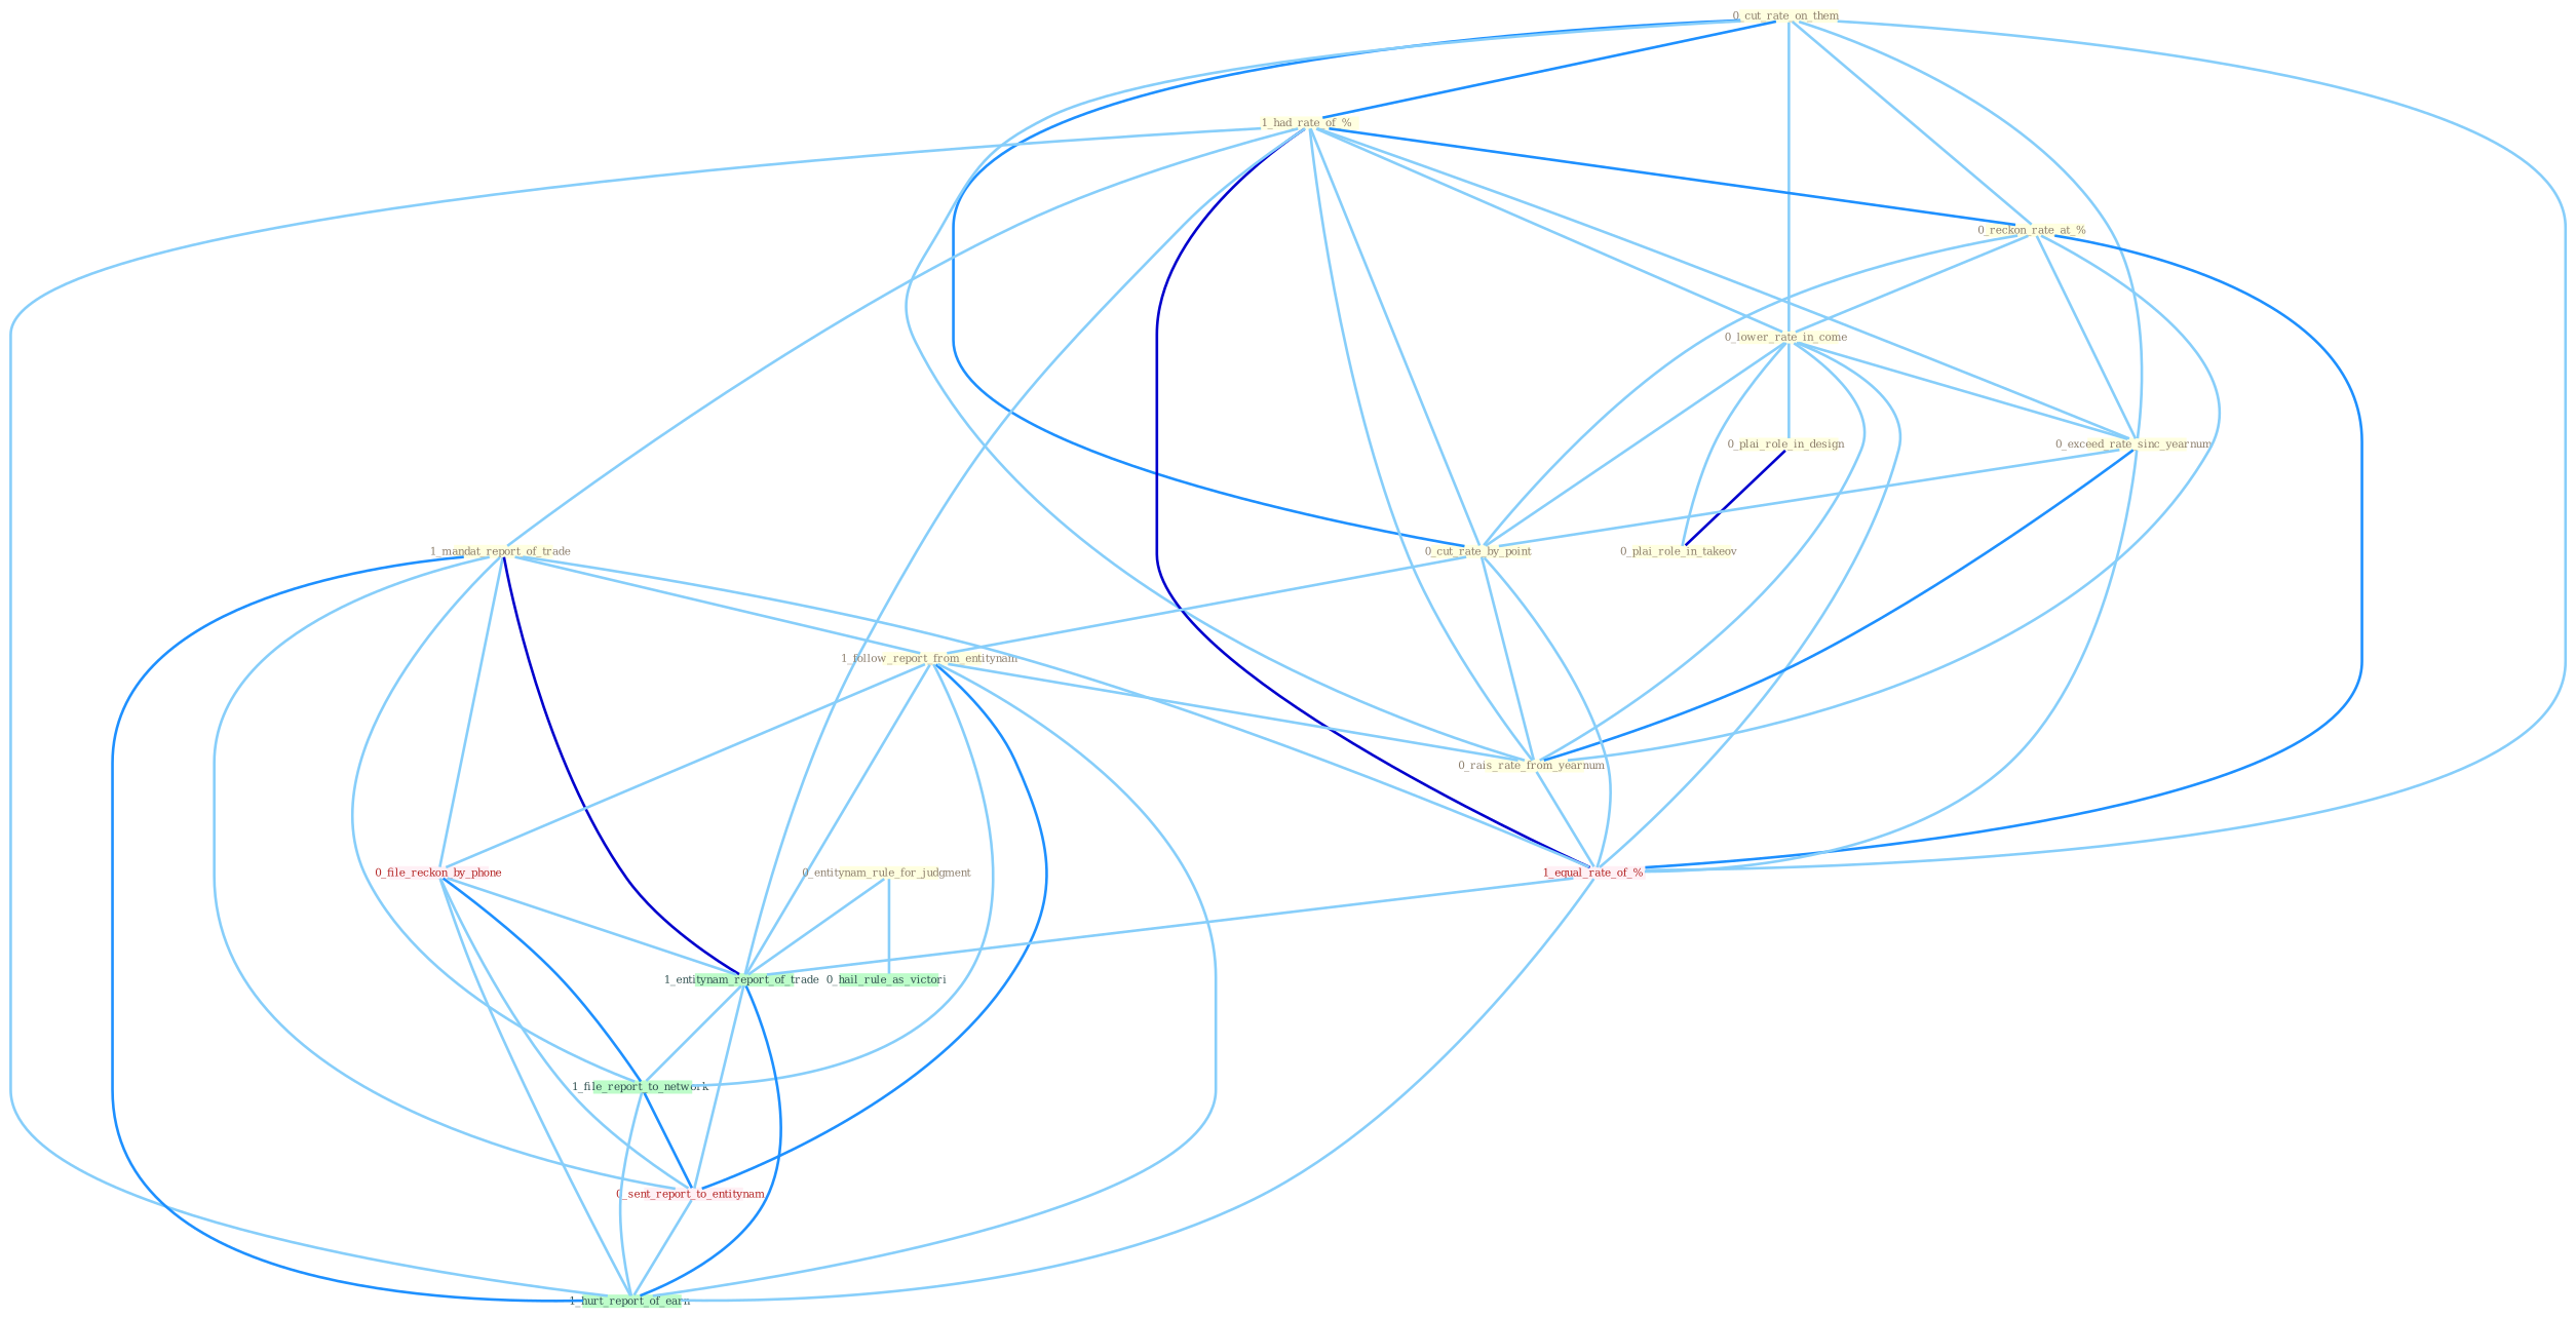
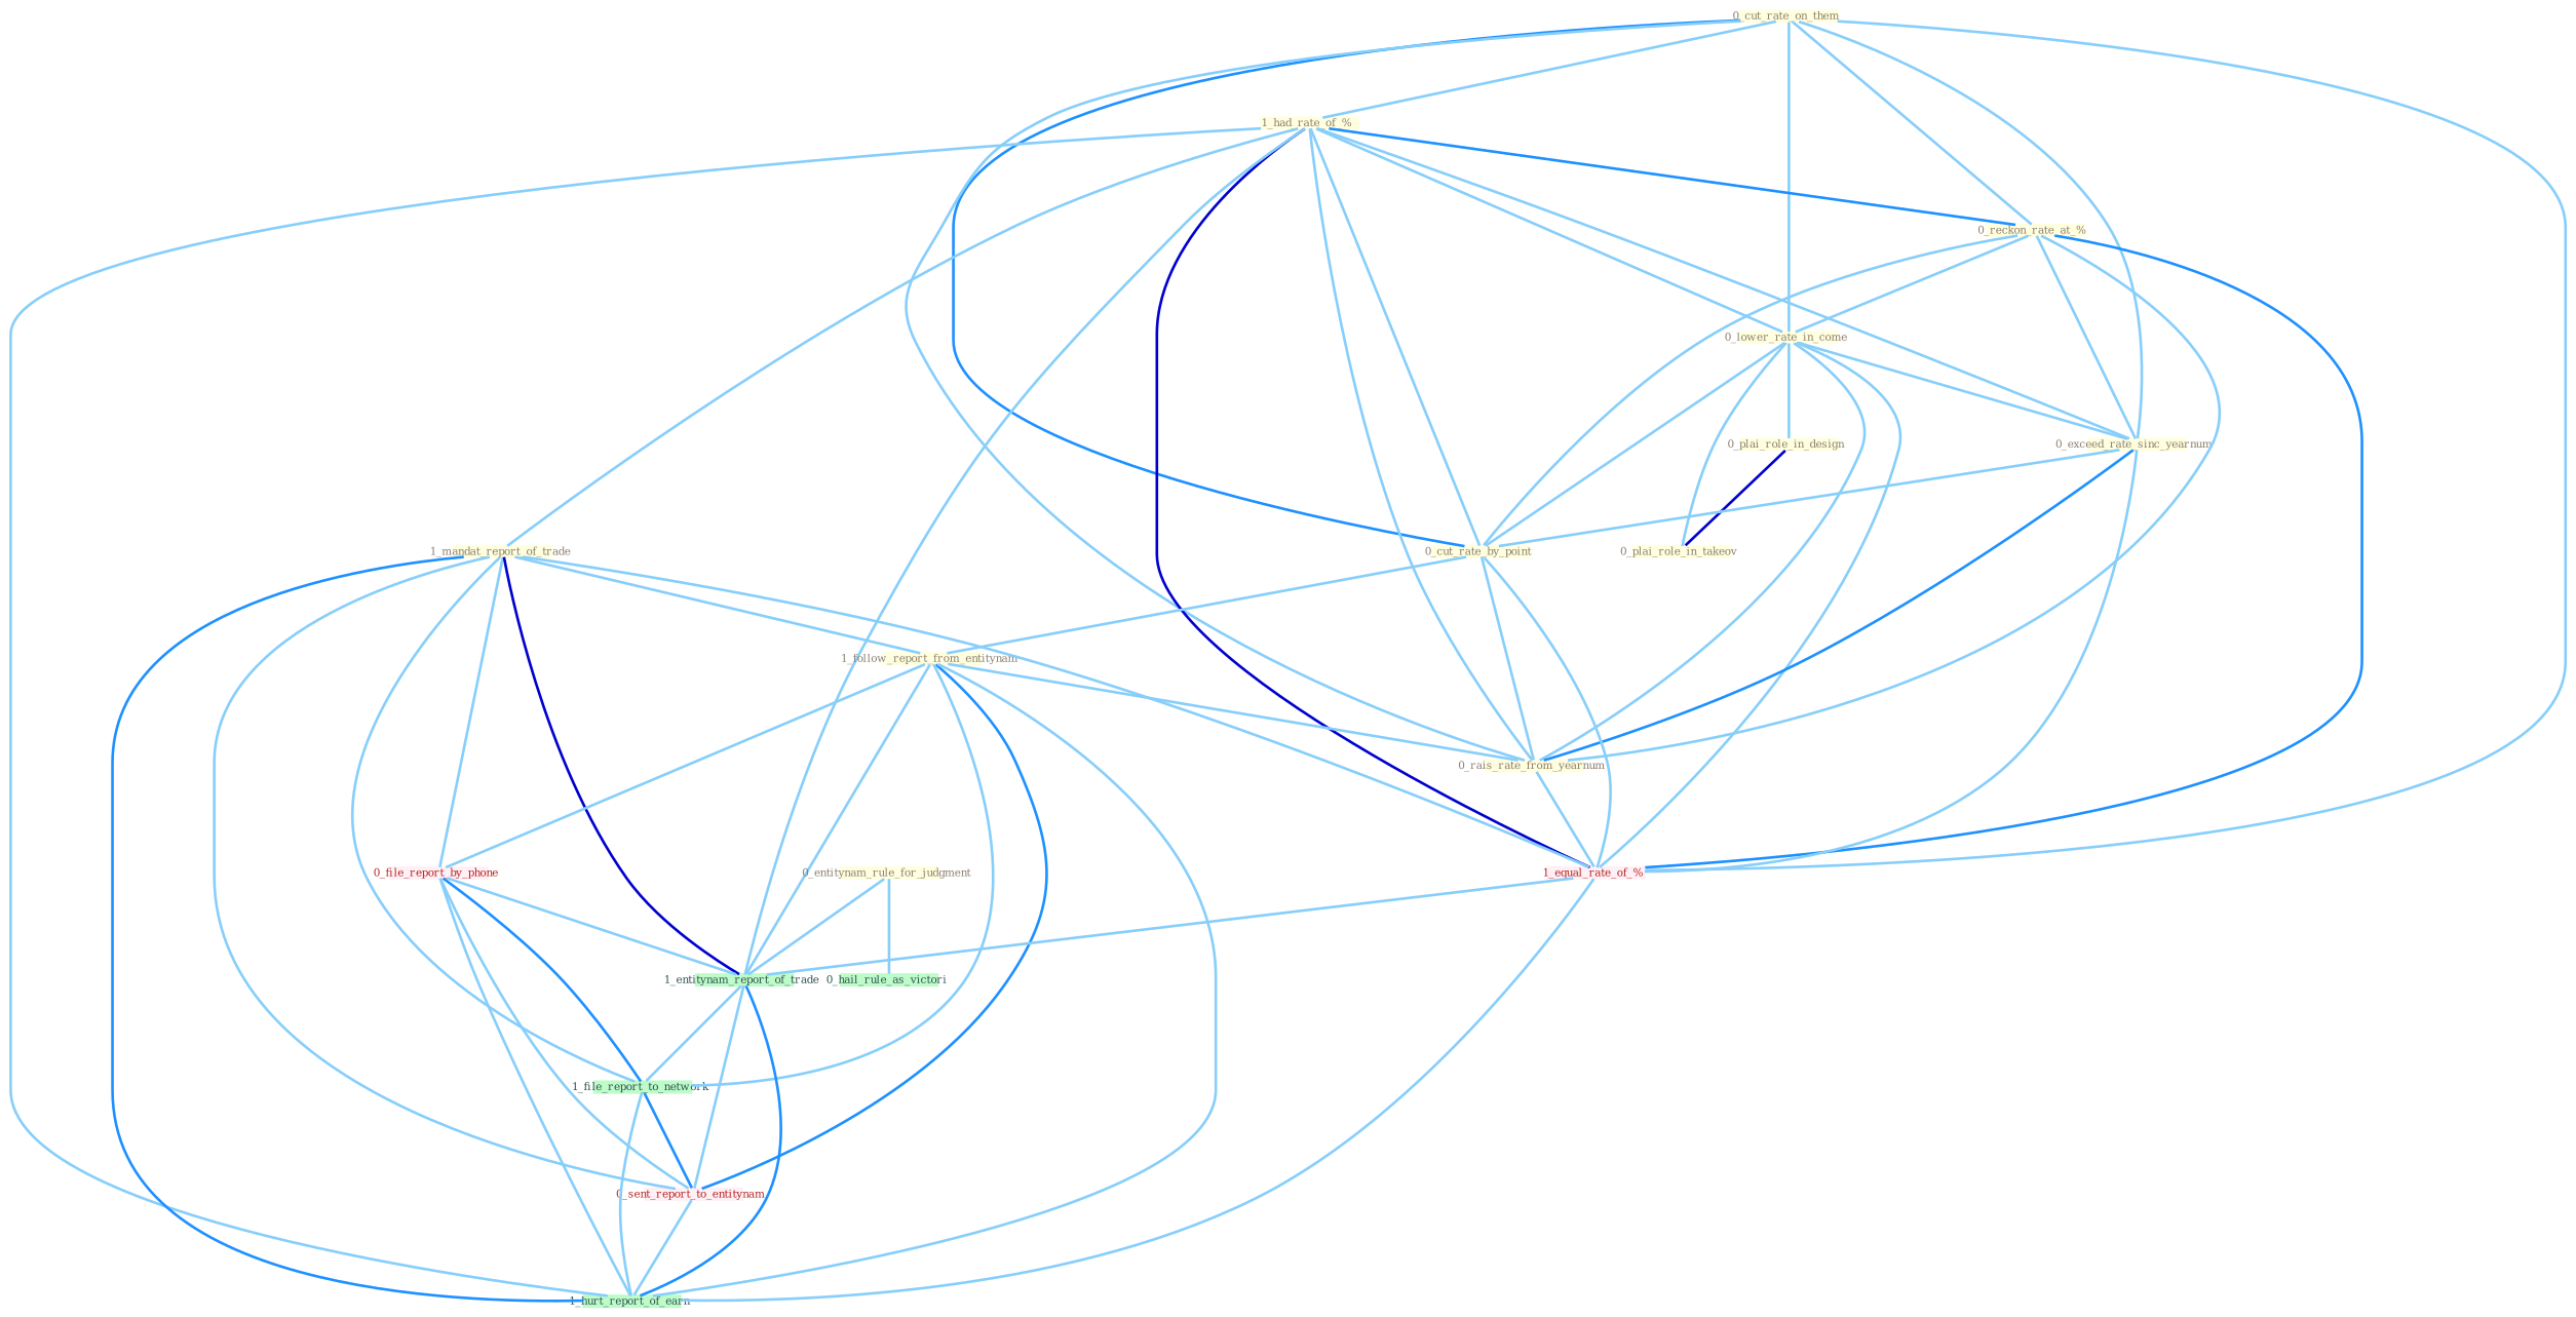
  graph {
    node [color="#ffffe0" fixedsize=true fontcolor="#8b7d6b" fontsize=4 shape=polygon style=filled]
    edge [color="#87cefa" w=1]
    "0_cut_rate_on_them " [height=.06 width=.5]
    "1_had_rate_of_% " [height=.06 width=.5]
    "0_reckon_rate_at_% " [height=.06 width=.5]
    "0_lower_rate_in_come " [height=.06 width=.5]
    "1_mandat_report_of_trade " [height=.06 width=.5]
    "0_plai_role_in_design " [height=.06 width=.5]
    "0_exceed_rate_sinc_yearnum " [height=.06 width=.5]
    "0_plai_role_in_takeov " [height=.06 width=.5]
    "0_cut_rate_by_point " [height=.06 width=.5]
    "1_follow_report_from_entitynam " [height=.06 width=.5]
    "0_rais_rate_from_yearnum " [height=.06 width=.5]
    "0_entitynam_rule_for_judgment " [height=.06 width=.5]
-   "0_file_report_by_phone " [color="#fff0f5" fontcolor="#b22222" height=.06 width=.5 label="0_file_reckon_by_phone"]
+   "0_file_report_by_phone " [color="#fff0f5" fontcolor="#b22222" height=.06 width=.5]
    "1_equal_rate_of_% " [color="#fff0f5" fontcolor="#b22222" height=.06 width=.5]
    "0_sent_report_to_entitynam " [color="#fff0f5" fontcolor="#b22222" height=.06 width=.5]
    "1_entitynam_report_of_trade " [color="#BDFCC9" fontcolor="#2f4f4f" height=.06 width=.5]
    "1_hurt_report_of_earn " [color="#BDFCC9" fontcolor="#2f4f4f" height=.06 width=.5]
    "1_file_report_to_network " [color="#BDFCC9" fontcolor="#2f4f4f" height=.06 width=.5]
    "0_hail_rule_as_victori " [color="#BDFCC9" fontcolor="#2f4f4f" height=.06 width=.5]
    subgraph sub_1 {
      "0_cut_rate_on_them "
      "1_had_rate_of_% "
      "0_reckon_rate_at_% "
      "0_lower_rate_in_come "
      "1_mandat_report_of_trade "
      "0_plai_role_in_design "
      "0_exceed_rate_sinc_yearnum "
      "0_plai_role_in_takeov "
      "0_cut_rate_by_point "
      "1_follow_report_from_entitynam "
      "0_rais_rate_from_yearnum "
      "0_entitynam_rule_for_judgment "
    }
    subgraph sub_2 {
      "0_file_report_by_phone "
      "1_equal_rate_of_% "
      "0_sent_report_to_entitynam "
    }
-   "0_cut_rate_on_them " -- "1_had_rate_of_% " [color="#1e90ff"]
+   "0_cut_rate_on_them " -- "1_had_rate_of_% "
    "0_cut_rate_on_them " -- "0_reckon_rate_at_% "
    "0_cut_rate_on_them " -- "0_lower_rate_in_come "
    "0_cut_rate_on_them " -- "0_exceed_rate_sinc_yearnum "
    "0_cut_rate_on_them " -- "0_cut_rate_by_point " [color="#1e90ff" w=2]
    "0_cut_rate_on_them " -- "0_rais_rate_from_yearnum "
    "0_cut_rate_on_them " -- "1_equal_rate_of_% "
    "1_had_rate_of_% " -- "0_reckon_rate_at_% " [color="#1e90ff" w=2]
    "1_had_rate_of_% " -- "0_lower_rate_in_come "
    "1_had_rate_of_% " -- "1_mandat_report_of_trade "
    "1_had_rate_of_% " -- "0_exceed_rate_sinc_yearnum "
    "1_had_rate_of_% " -- "0_cut_rate_by_point "
    "1_had_rate_of_% " -- "0_rais_rate_from_yearnum "
    "1_had_rate_of_% " -- "1_equal_rate_of_% " [color="#0000cd" w=3]
    "1_had_rate_of_% " -- "1_entitynam_report_of_trade "
    "1_had_rate_of_% " -- "1_hurt_report_of_earn "
    "0_reckon_rate_at_% " -- "0_lower_rate_in_come "
    "0_reckon_rate_at_% " -- "0_exceed_rate_sinc_yearnum "
    "0_reckon_rate_at_% " -- "0_cut_rate_by_point "
    "0_reckon_rate_at_% " -- "0_rais_rate_from_yearnum "
    "0_reckon_rate_at_% " -- "1_equal_rate_of_% " [color="#1e90ff" w=2]
    "0_lower_rate_in_come " -- "0_plai_role_in_design "
    "0_lower_rate_in_come " -- "0_exceed_rate_sinc_yearnum "
    "0_lower_rate_in_come " -- "0_plai_role_in_takeov "
    "0_lower_rate_in_come " -- "0_cut_rate_by_point "
    "0_lower_rate_in_come " -- "0_rais_rate_from_yearnum "
    "0_lower_rate_in_come " -- "1_equal_rate_of_% "
    "1_mandat_report_of_trade " -- "1_follow_report_from_entitynam "
    "1_mandat_report_of_trade " -- "0_file_report_by_phone "
    "1_mandat_report_of_trade " -- "1_equal_rate_of_% "
    "1_mandat_report_of_trade " -- "0_sent_report_to_entitynam "
    "1_mandat_report_of_trade " -- "1_entitynam_report_of_trade " [color="#0000cd" w=3]
    "1_mandat_report_of_trade " -- "1_hurt_report_of_earn " [color="#1e90ff" w=2]
    "1_mandat_report_of_trade " -- "1_file_report_to_network "
    "0_plai_role_in_design " -- "0_plai_role_in_takeov " [color="#0000cd" w=3]
    "0_exceed_rate_sinc_yearnum " -- "0_cut_rate_by_point "
    "0_exceed_rate_sinc_yearnum " -- "0_rais_rate_from_yearnum " [color="#1e90ff" w=2]
    "0_exceed_rate_sinc_yearnum " -- "1_equal_rate_of_% "
    "0_cut_rate_by_point " -- "1_follow_report_from_entitynam "
    "0_cut_rate_by_point " -- "0_rais_rate_from_yearnum "
    "0_cut_rate_by_point " -- "1_equal_rate_of_% "
    "1_follow_report_from_entitynam " -- "0_rais_rate_from_yearnum "
    "1_follow_report_from_entitynam " -- "0_file_report_by_phone "
    "1_follow_report_from_entitynam " -- "0_sent_report_to_entitynam " [color="#1e90ff" w=2]
    "1_follow_report_from_entitynam " -- "1_entitynam_report_of_trade "
    "1_follow_report_from_entitynam " -- "1_hurt_report_of_earn "
    "1_follow_report_from_entitynam " -- "1_file_report_to_network "
    "0_rais_rate_from_yearnum " -- "1_equal_rate_of_% "
    "0_entitynam_rule_for_judgment " -- "1_entitynam_report_of_trade "
    "0_entitynam_rule_for_judgment " -- "0_hail_rule_as_victori "
    "0_file_report_by_phone " -- "0_sent_report_to_entitynam "
    "0_file_report_by_phone " -- "1_entitynam_report_of_trade "
    "0_file_report_by_phone " -- "1_hurt_report_of_earn "
    "0_file_report_by_phone " -- "1_file_report_to_network " [color="#1e90ff" w=2]
    "1_equal_rate_of_% " -- "1_entitynam_report_of_trade "
    "1_equal_rate_of_% " -- "1_hurt_report_of_earn "
    "0_sent_report_to_entitynam " -- "1_hurt_report_of_earn "
    "1_entitynam_report_of_trade " -- "0_sent_report_to_entitynam "
    "1_entitynam_report_of_trade " -- "1_hurt_report_of_earn " [color="#1e90ff" w=2]
    "1_entitynam_report_of_trade " -- "1_file_report_to_network "
    "1_file_report_to_network " -- "0_sent_report_to_entitynam " [color="#1e90ff" w=2]
    "1_file_report_to_network " -- "1_hurt_report_of_earn "
  }
